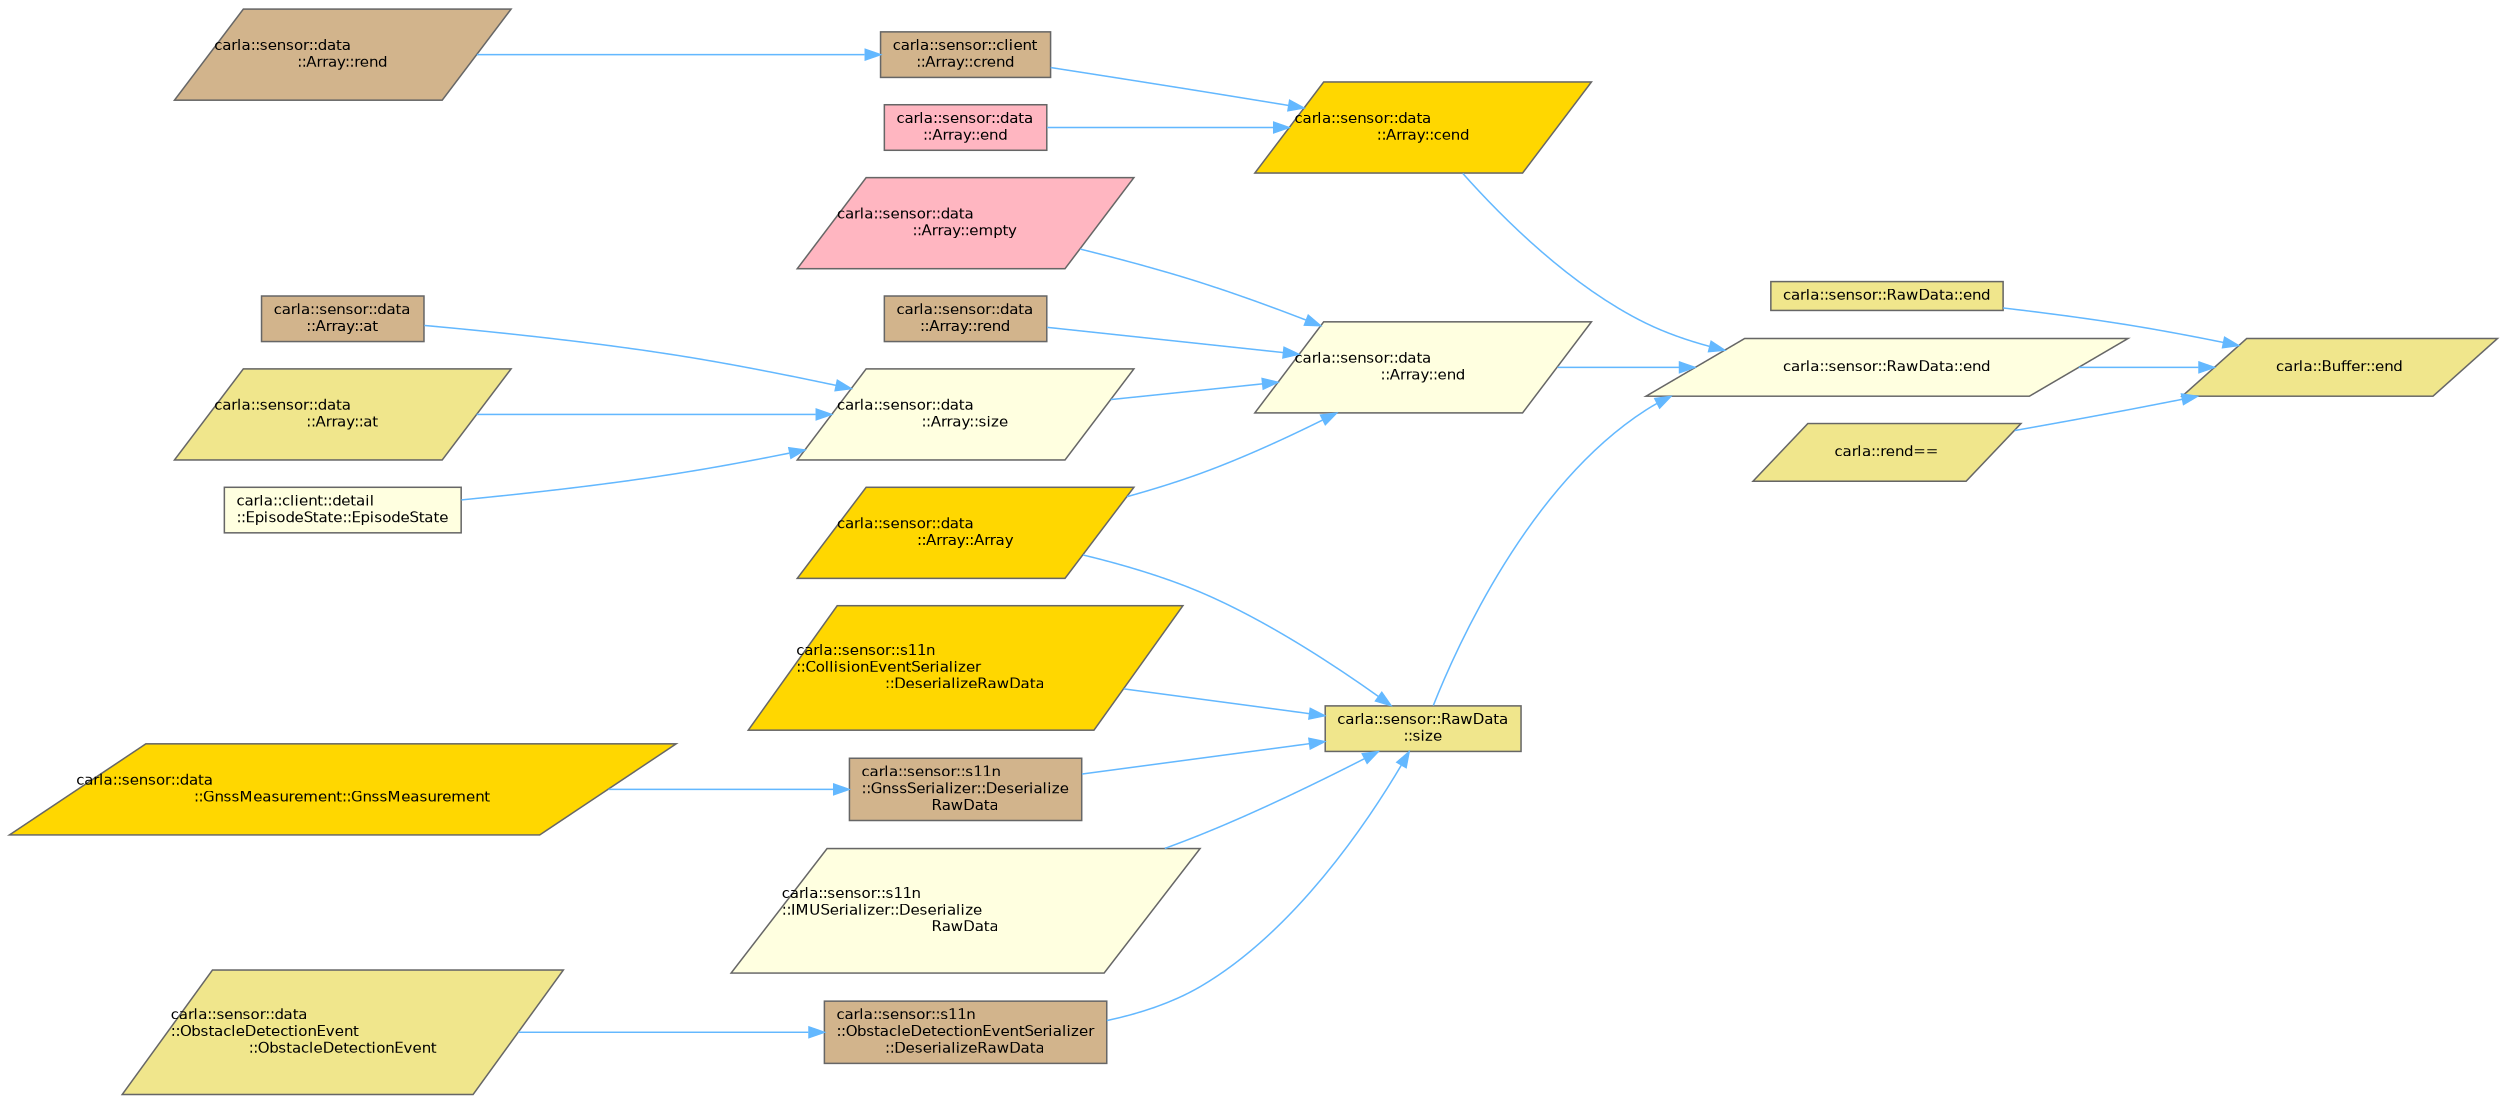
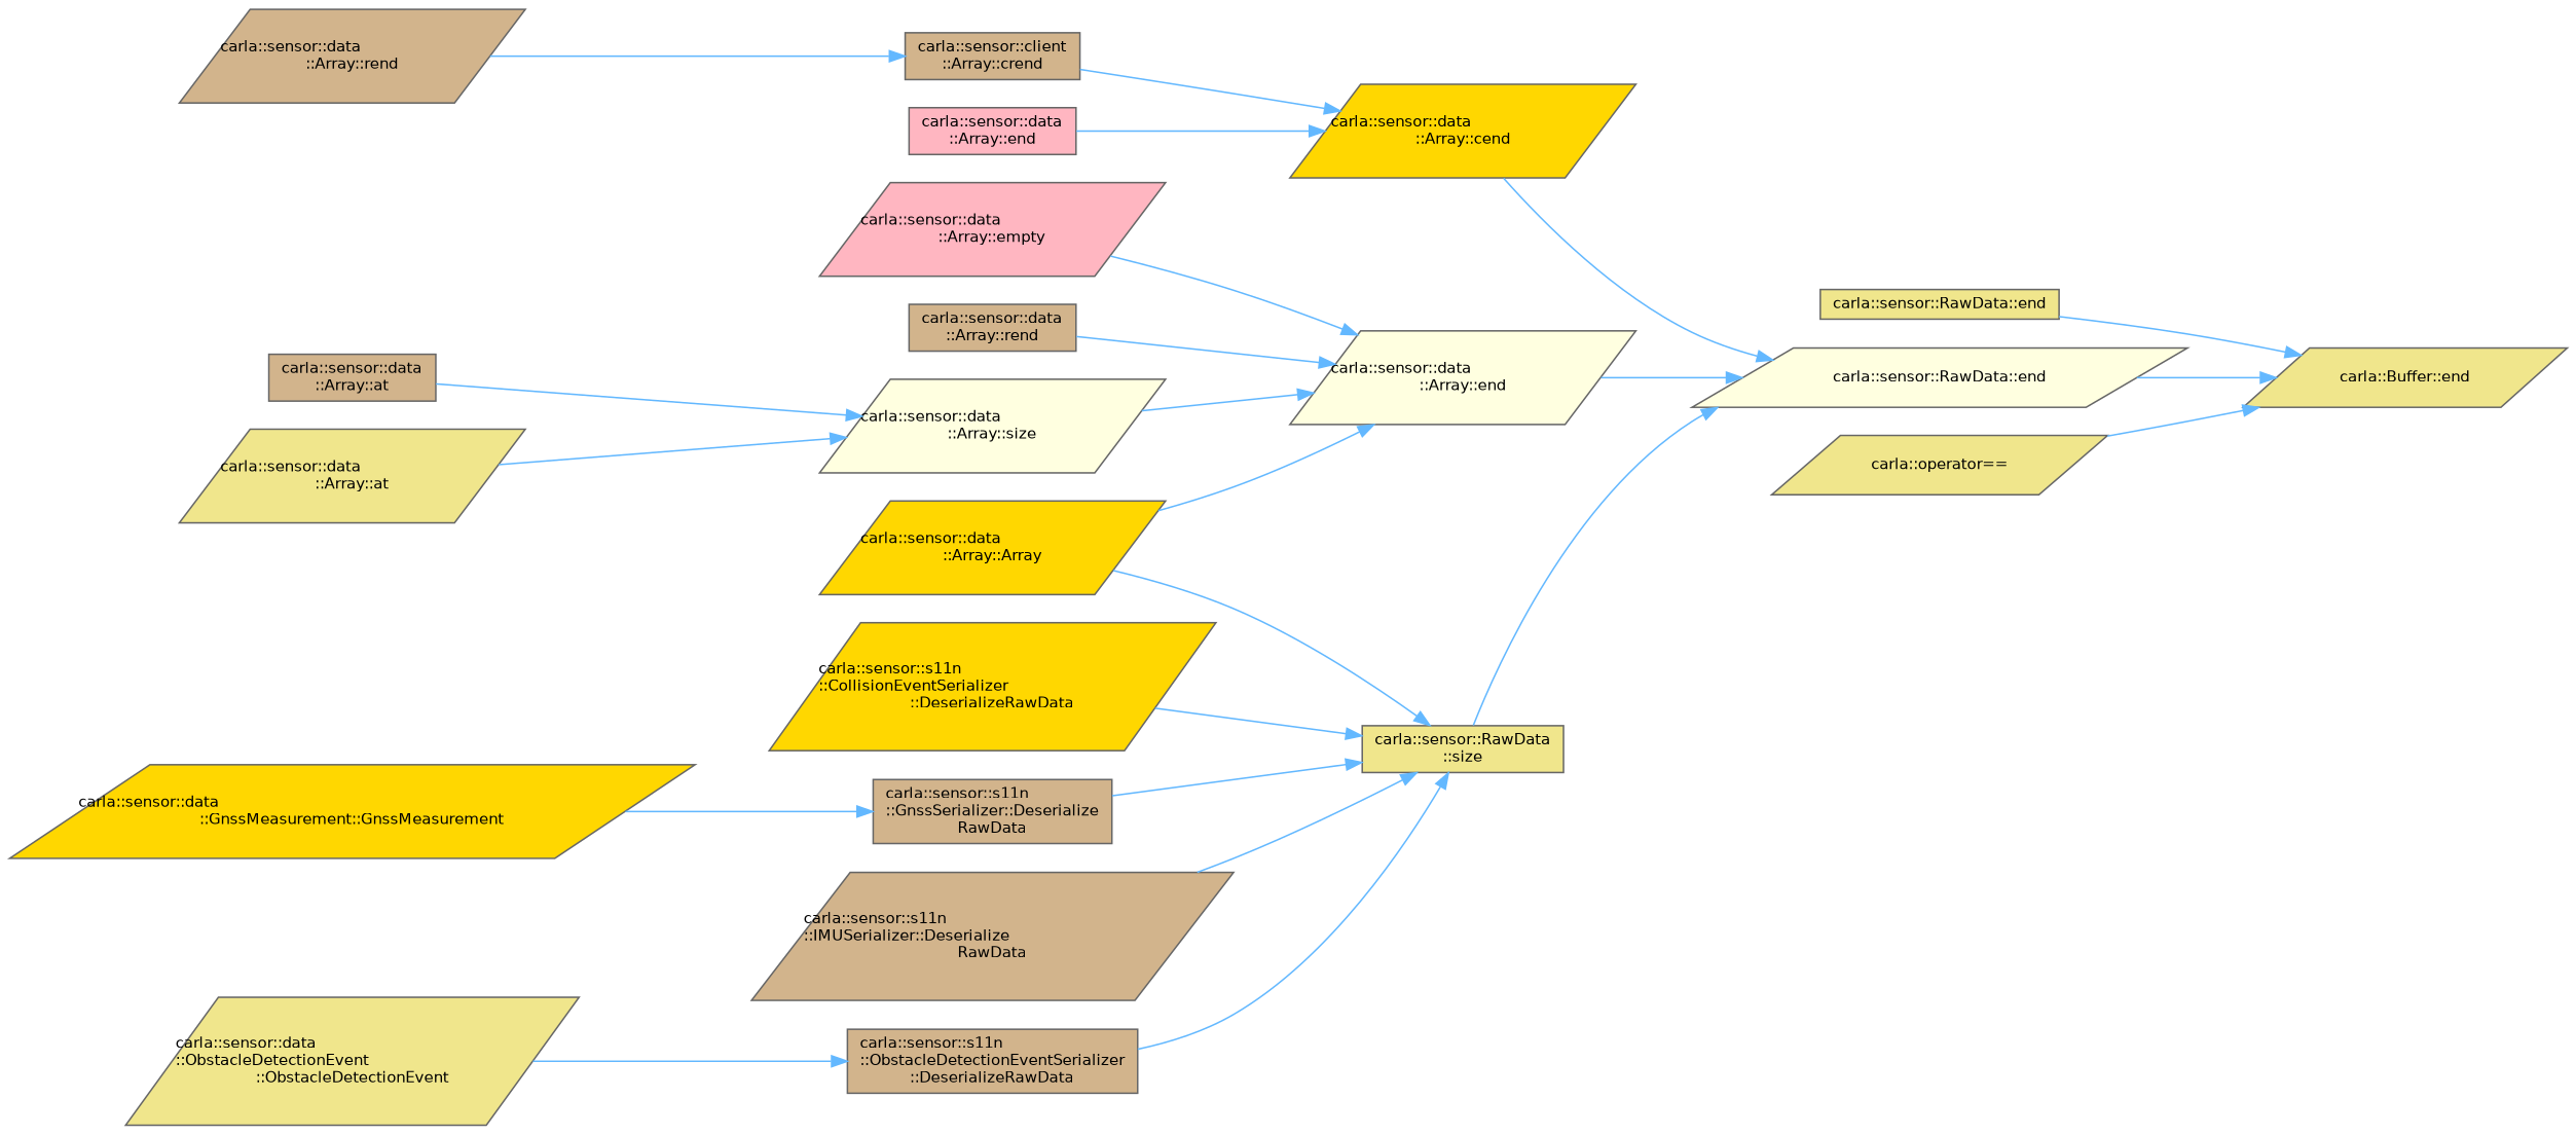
  digraph {
    rankdir=RL
    node [color=grey40 fillcolor=khaki fontname=Helvetica fontsize=10 shape=parallelogram style=filled]
    edge [color=steelblue1 dir=back fontname=Helvetica fontsize=10 labelfontname=Helvetica labelfontsize=10 style=solid]
    n1 [color=gray40 fontcolor=black height=0.2 label="carla::Buffer::end" width=0.4]
    n2 [height=0.2 label="carla::sensor::RawData::end" shape=box width=0.4]
    n3 [fillcolor=lightyellow height=0.2 label="carla::sensor::RawData::end" width=0.4]
-   n4 [height=0.2 label="carla::rend==" width=0.4]
+   n4 [height=0.2 label="carla::operator==" width=0.4]
    n5 [fillcolor=gold height=0.2 label="carla::sensor::data\l::Array::cend" width=0.4]
    n6 [fillcolor=lightyellow height=0.2 label="carla::sensor::data\l::Array::end" width=0.4]
    n7 [height=0.2 label="carla::sensor::RawData\l::size" shape=box width=0.4]
    n8 [fillcolor=tan height=0.2 label="carla::sensor::client\l::Array::crend" shape=box width=0.4]
    n9 [fillcolor=lightpink height=0.2 label="carla::sensor::data\l::Array::end" shape=box width=0.4]
    n10 [fillcolor=gold height=0.2 label="carla::sensor::data\l::Array::Array" width=0.4]
    n11 [fillcolor=lightpink height=0.2 label="carla::sensor::data\l::Array::empty" width=0.4]
    n12 [fillcolor=tan height=0.2 label="carla::sensor::data\l::Array::rend" shape=box width=0.4]
    n13 [fillcolor=lightyellow height=0.2 label="carla::sensor::data\l::Array::size" width=0.4]
    n14 [fillcolor=gold height=0.2 label="carla::sensor::s11n\l::CollisionEventSerializer\l::DeserializeRawData" width=0.4]
    n15 [fillcolor=tan height=0.2 label="carla::sensor::s11n\l::GnssSerializer::Deserialize\lRawData" shape=box width=0.4]
-   n16 [fillcolor=lightyellow height=0.2 label="carla::sensor::s11n\l::IMUSerializer::Deserialize\lRawData" width=0.4]
+   n16 [fillcolor=tan height=0.2 label="carla::sensor::s11n\l::IMUSerializer::Deserialize\lRawData" width=0.4]
    n17 [fillcolor=tan height=0.2 label="carla::sensor::s11n\l::ObstacleDetectionEventSerializer\l::DeserializeRawData" shape=box width=0.4]
    n18 [fillcolor=tan height=0.2 label="carla::sensor::data\l::Array::rend" width=0.4]
    n19 [fillcolor=tan height=0.2 label="carla::sensor::data\l::Array::at" shape=box width=0.4]
    n20 [height=0.2 label="carla::sensor::data\l::Array::at" width=0.4]
-   n21 [fillcolor=lightyellow height=0.2 label="carla::client::detail\l::EpisodeState::EpisodeState" shape=box width=0.4]
    n22 [fillcolor=gold height=0.2 label="carla::sensor::data\l::GnssMeasurement::GnssMeasurement" width=0.4]
    n23 [height=0.2 label="carla::sensor::data\l::ObstacleDetectionEvent\l::ObstacleDetectionEvent" width=0.4]
    n1 -> n2
    n1 -> n3
    n1 -> n4
    n3 -> n5
    n3 -> n6
    n3 -> n7
    n5 -> n8
    n5 -> n9
    n6 -> n10
    n6 -> n11
    n6 -> n12
    n6 -> n13
    n7 -> n10
    n7 -> n14
    n7 -> n15
    n7 -> n16
    n7 -> n17
    n8 -> n18
    n13 -> n19
    n13 -> n20
-   n13 -> n21
    n15 -> n22
    n17 -> n23
  }
